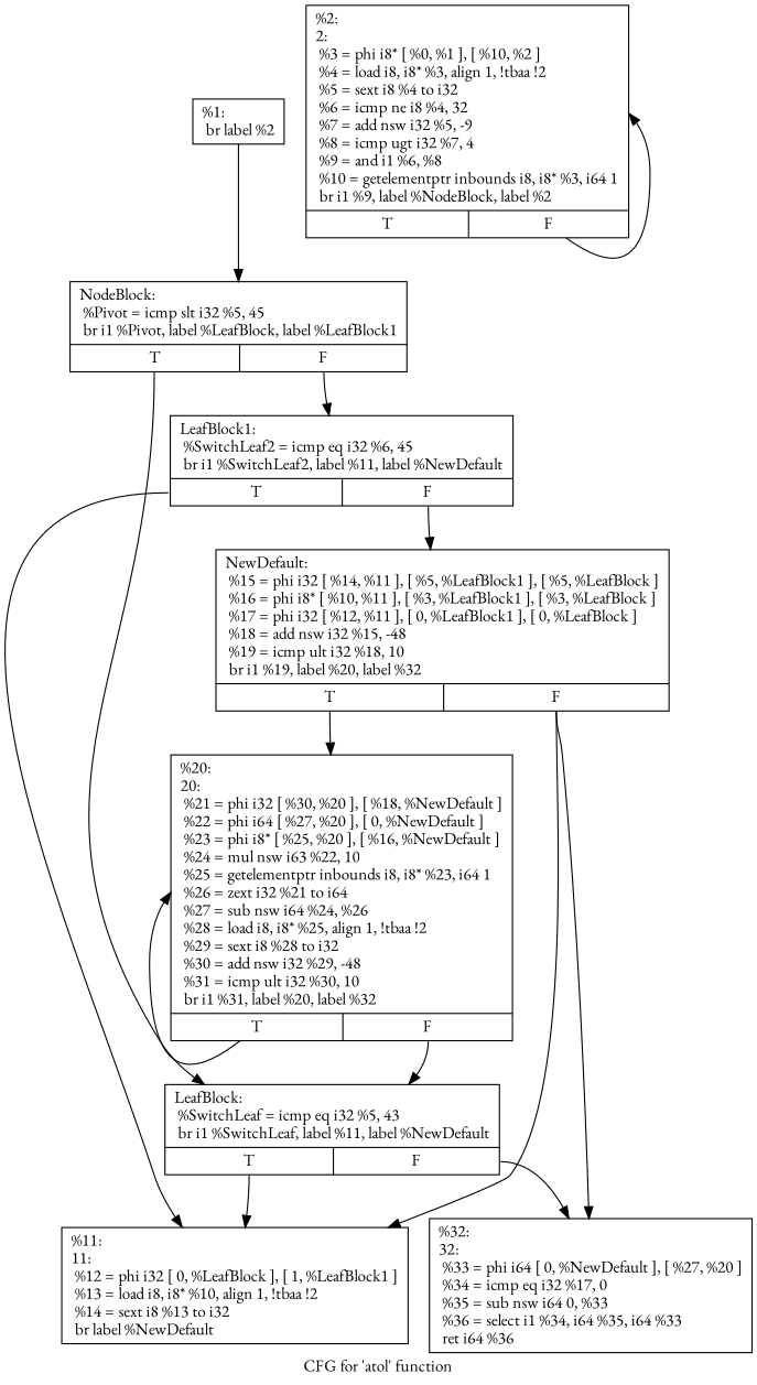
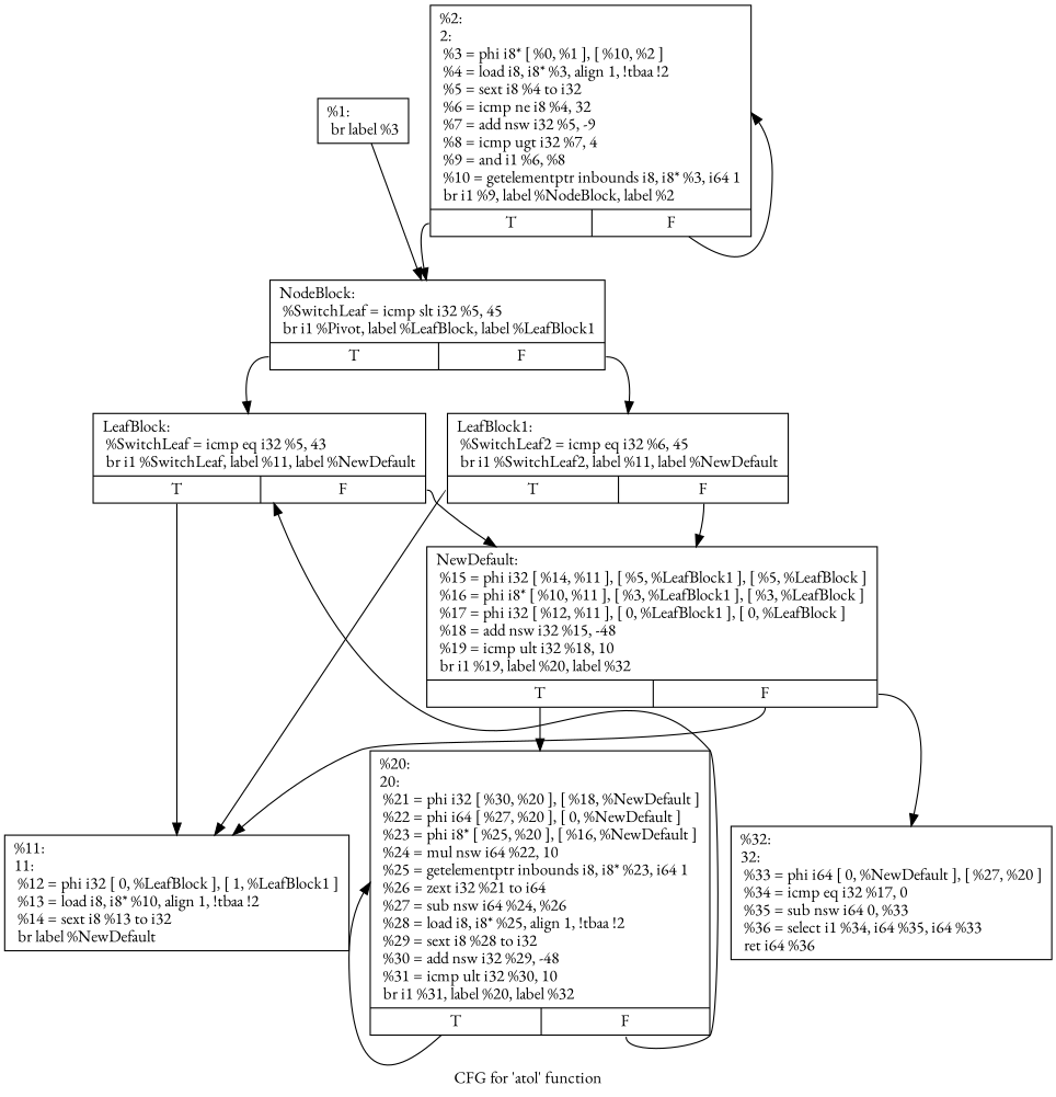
  digraph {
    fontname="EB Garamond"
    label="CFG for 'atol' function"
    node [fontname="EB Garamond" shape=record]
    edge [fontname="EB Garamond" tailport=s1]
-   n1 [label="{%1:\l  br label %2\l}"]
-   n2 [label="{NodeBlock:                                        \l  %Pivot = icmp slt i32 %5, 45\l  br i1 %Pivot, label %LeafBlock, label %LeafBlock1\l|{<s0>T|<s1>F}}"]
+   n1 [label="{%1:\l  br label %3\l}"]
+   n2 [label="{NodeBlock:                                        \l  %SwitchLeaf = icmp slt i32 %5, 45\l  br i1 %Pivot, label %LeafBlock, label %LeafBlock1\l|{<s0>T|<s1>F}}"]
    n3 [label="{%2:\l2:                                                \l  %3 = phi i8* [ %0, %1 ], [ %10, %2 ]\l  %4 = load i8, i8* %3, align 1, !tbaa !2\l  %5 = sext i8 %4 to i32\l  %6 = icmp ne i8 %4, 32\l  %7 = add nsw i32 %5, -9\l  %8 = icmp ugt i32 %7, 4\l  %9 = and i1 %6, %8\l  %10 = getelementptr inbounds i8, i8* %3, i64 1\l  br i1 %9, label %NodeBlock, label %2\l|{<s0>T|<s1>F}}"]
    n4 [label="{LeafBlock:                                        \l  %SwitchLeaf = icmp eq i32 %5, 43\l  br i1 %SwitchLeaf, label %11, label %NewDefault\l|{<s0>T|<s1>F}}"]
    n5 [label="{LeafBlock1:                                       \l  %SwitchLeaf2 = icmp eq i32 %6, 45\l  br i1 %SwitchLeaf2, label %11, label %NewDefault\l|{<s0>T|<s1>F}}"]
    n6 [label="{%11:\l11:                                               \l  %12 = phi i32 [ 0, %LeafBlock ], [ 1, %LeafBlock1 ]\l  %13 = load i8, i8* %10, align 1, !tbaa !2\l  %14 = sext i8 %13 to i32\l  br label %NewDefault\l}"]
    n7 [label="{NewDefault:                                       \l  %15 = phi i32 [ %14, %11 ], [ %5, %LeafBlock1 ], [ %5, %LeafBlock ]\l  %16 = phi i8* [ %10, %11 ], [ %3, %LeafBlock1 ], [ %3, %LeafBlock ]\l  %17 = phi i32 [ %12, %11 ], [ 0, %LeafBlock1 ], [ 0, %LeafBlock ]\l  %18 = add nsw i32 %15, -48\l  %19 = icmp ult i32 %18, 10\l  br i1 %19, label %20, label %32\l|{<s0>T|<s1>F}}"]
-   n8 [label="{%20:\l20:                                               \l  %21 = phi i32 [ %30, %20 ], [ %18, %NewDefault ]\l  %22 = phi i64 [ %27, %20 ], [ 0, %NewDefault ]\l  %23 = phi i8* [ %25, %20 ], [ %16, %NewDefault ]\l  %24 = mul nsw i63 %22, 10\l  %25 = getelementptr inbounds i8, i8* %23, i64 1\l  %26 = zext i32 %21 to i64\l  %27 = sub nsw i64 %24, %26\l  %28 = load i8, i8* %25, align 1, !tbaa !2\l  %29 = sext i8 %28 to i32\l  %30 = add nsw i32 %29, -48\l  %31 = icmp ult i32 %30, 10\l  br i1 %31, label %20, label %32\l|{<s0>T|<s1>F}}"]
+   n8 [label="{%20:\l20:                                               \l  %21 = phi i32 [ %30, %20 ], [ %18, %NewDefault ]\l  %22 = phi i64 [ %27, %20 ], [ 0, %NewDefault ]\l  %23 = phi i8* [ %25, %20 ], [ %16, %NewDefault ]\l  %24 = mul nsw i64 %22, 10\l  %25 = getelementptr inbounds i8, i8* %23, i64 1\l  %26 = zext i32 %21 to i64\l  %27 = sub nsw i64 %24, %26\l  %28 = load i8, i8* %25, align 1, !tbaa !2\l  %29 = sext i8 %28 to i32\l  %30 = add nsw i32 %29, -48\l  %31 = icmp ult i32 %30, 10\l  br i1 %31, label %20, label %32\l|{<s0>T|<s1>F}}"]
    n9 [label="{%32:\l32:                                               \l  %33 = phi i64 [ 0, %NewDefault ], [ %27, %20 ]\l  %34 = icmp eq i32 %17, 0\l  %35 = sub nsw i64 0, %33\l  %36 = select i1 %34, i64 %35, i64 %33\l  ret i64 %36\l}"]
    n1 -> n2
    n2 -> n4 [tailport=s0]
    n2 -> n5
+   n3 -> n2 [tailport=s0]
    n3 -> n3
    n4 -> n6 [tailport=s0]
-   n4 -> n9
+   n4 -> n7
    n5 -> n6 [tailport=s0]
    n5 -> n7
    n7 -> n6
    n7 -> n8 [tailport=s0]
    n7 -> n9
    n8 -> n4
    n8 -> n8 [tailport=s0]
  }
